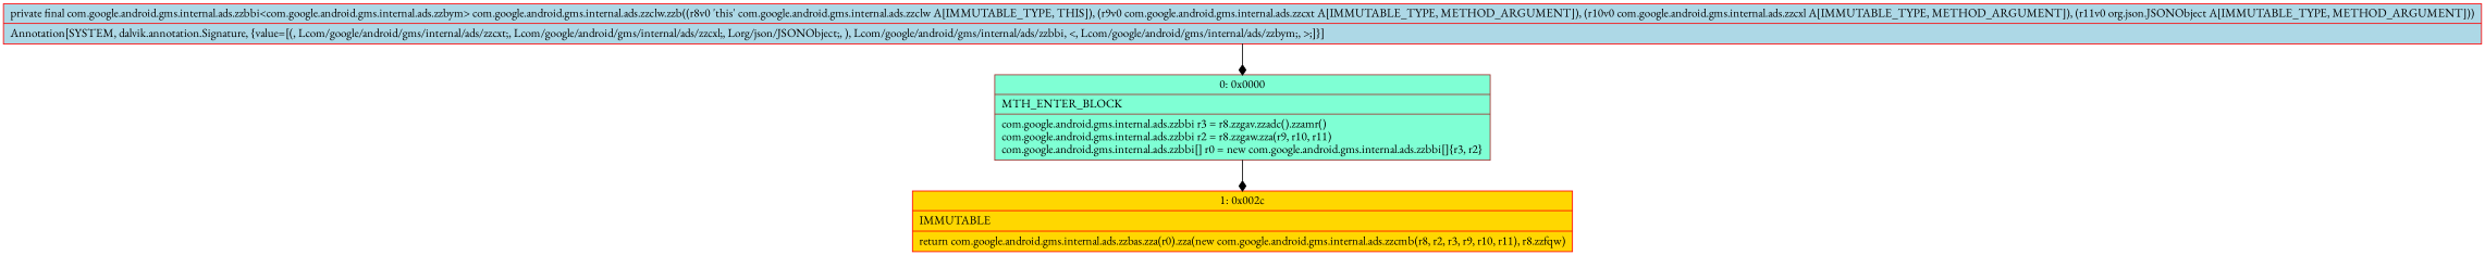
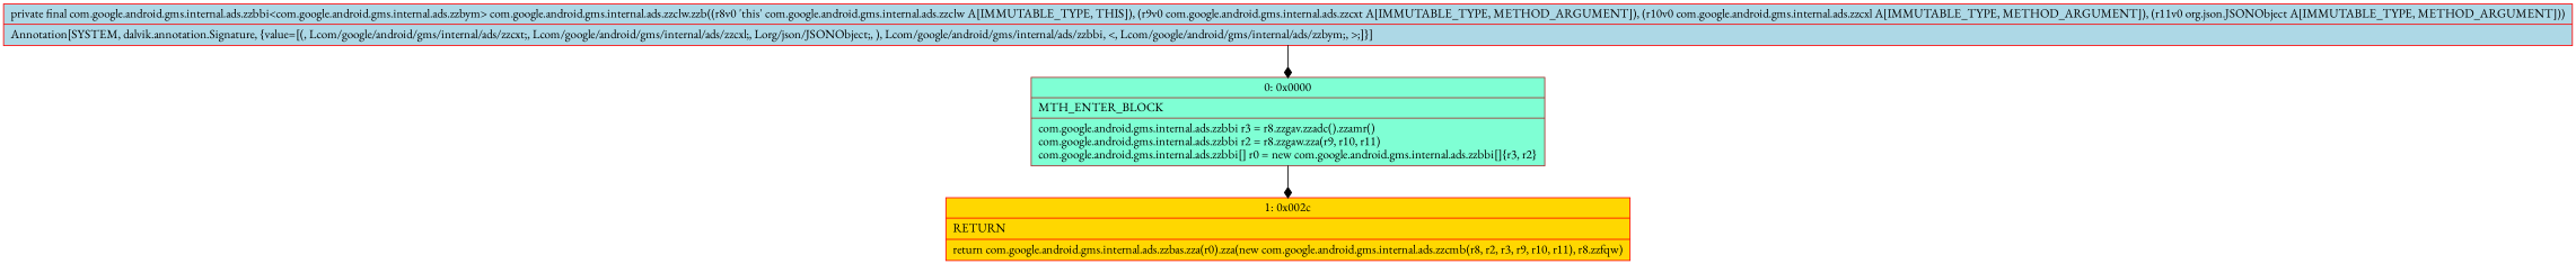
  digraph {
    fontname="EB Garamond"
    node [shape=record style=filled color=red fontname="EB Garamond"]
    edge [arrowhead=diamond fontname="EB Garamond"]
    n1 [label="{0\:\ 0x0000|MTH_ENTER_BLOCK\l|com.google.android.gms.internal.ads.zzbbi r3 = r8.zzgav.zzadc().zzamr()\lcom.google.android.gms.internal.ads.zzbbi r2 = r8.zzgaw.zza(r9, r10, r11)\lcom.google.android.gms.internal.ads.zzbbi[] r0 = new com.google.android.gms.internal.ads.zzbbi[]\{r3, r2\}\l}" fillcolor=aquamarine color=brown]
-   n2 [label="{1\:\ 0x002c|IMMUTABLE\l|return com.google.android.gms.internal.ads.zzbas.zza(r0).zza(new com.google.android.gms.internal.ads.zzcmb(r8, r2, r3, r9, r10, r11), r8.zzfqw)\l}" fillcolor=gold]
+   n2 [label="{1\:\ 0x002c|RETURN\l|return com.google.android.gms.internal.ads.zzbas.zza(r0).zza(new com.google.android.gms.internal.ads.zzcmb(r8, r2, r3, r9, r10, r11), r8.zzfqw)\l}" fillcolor=gold]
    n3 [label="{private final com.google.android.gms.internal.ads.zzbbi\<com.google.android.gms.internal.ads.zzbym\> com.google.android.gms.internal.ads.zzclw.zzb((r8v0 'this' com.google.android.gms.internal.ads.zzclw A[IMMUTABLE_TYPE, THIS]), (r9v0 com.google.android.gms.internal.ads.zzcxt A[IMMUTABLE_TYPE, METHOD_ARGUMENT]), (r10v0 com.google.android.gms.internal.ads.zzcxl A[IMMUTABLE_TYPE, METHOD_ARGUMENT]), (r11v0 org.json.JSONObject A[IMMUTABLE_TYPE, METHOD_ARGUMENT]))  | Annotation[SYSTEM, dalvik.annotation.Signature, \{value=[(, Lcom\/google\/android\/gms\/internal\/ads\/zzcxt;, Lcom\/google\/android\/gms\/internal\/ads\/zzcxl;, Lorg\/json\/JSONObject;, ), Lcom\/google\/android\/gms\/internal\/ads\/zzbbi, \<, Lcom\/google\/android\/gms\/internal\/ads\/zzbym;, \>;]\}]\l}" fillcolor=lightblue]
    n1 -> n2
    n3 -> n1
  }
